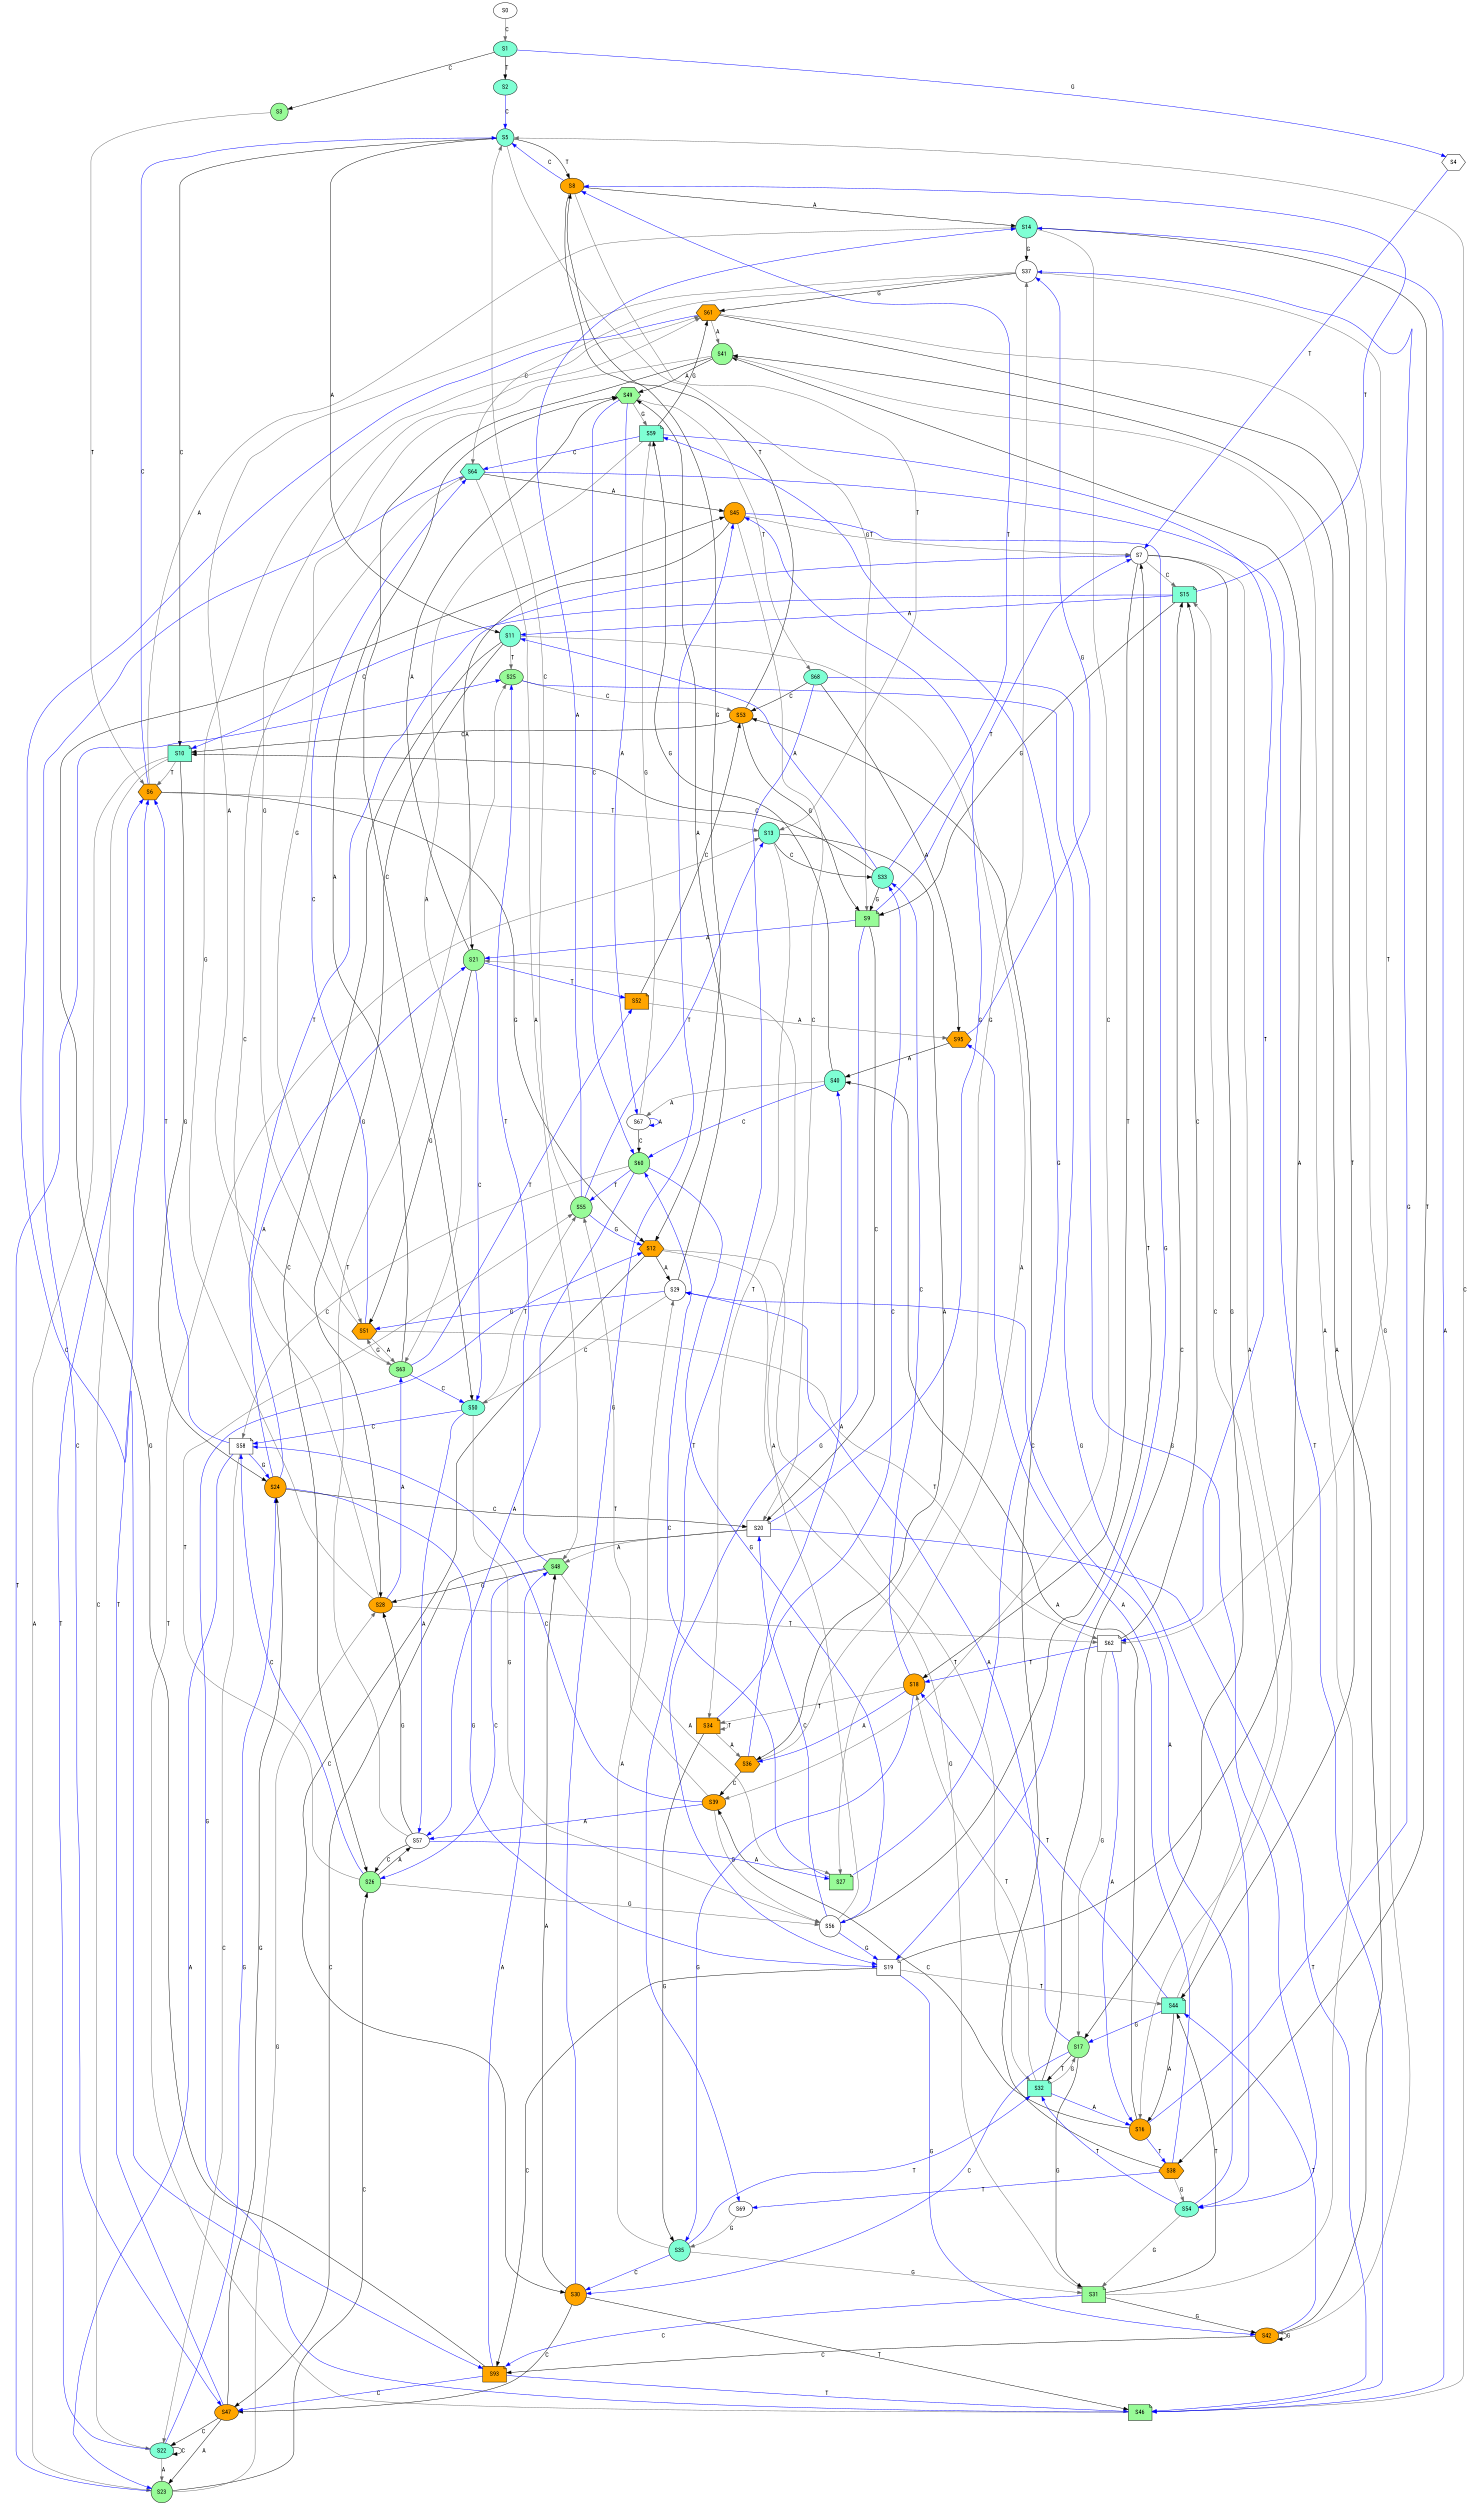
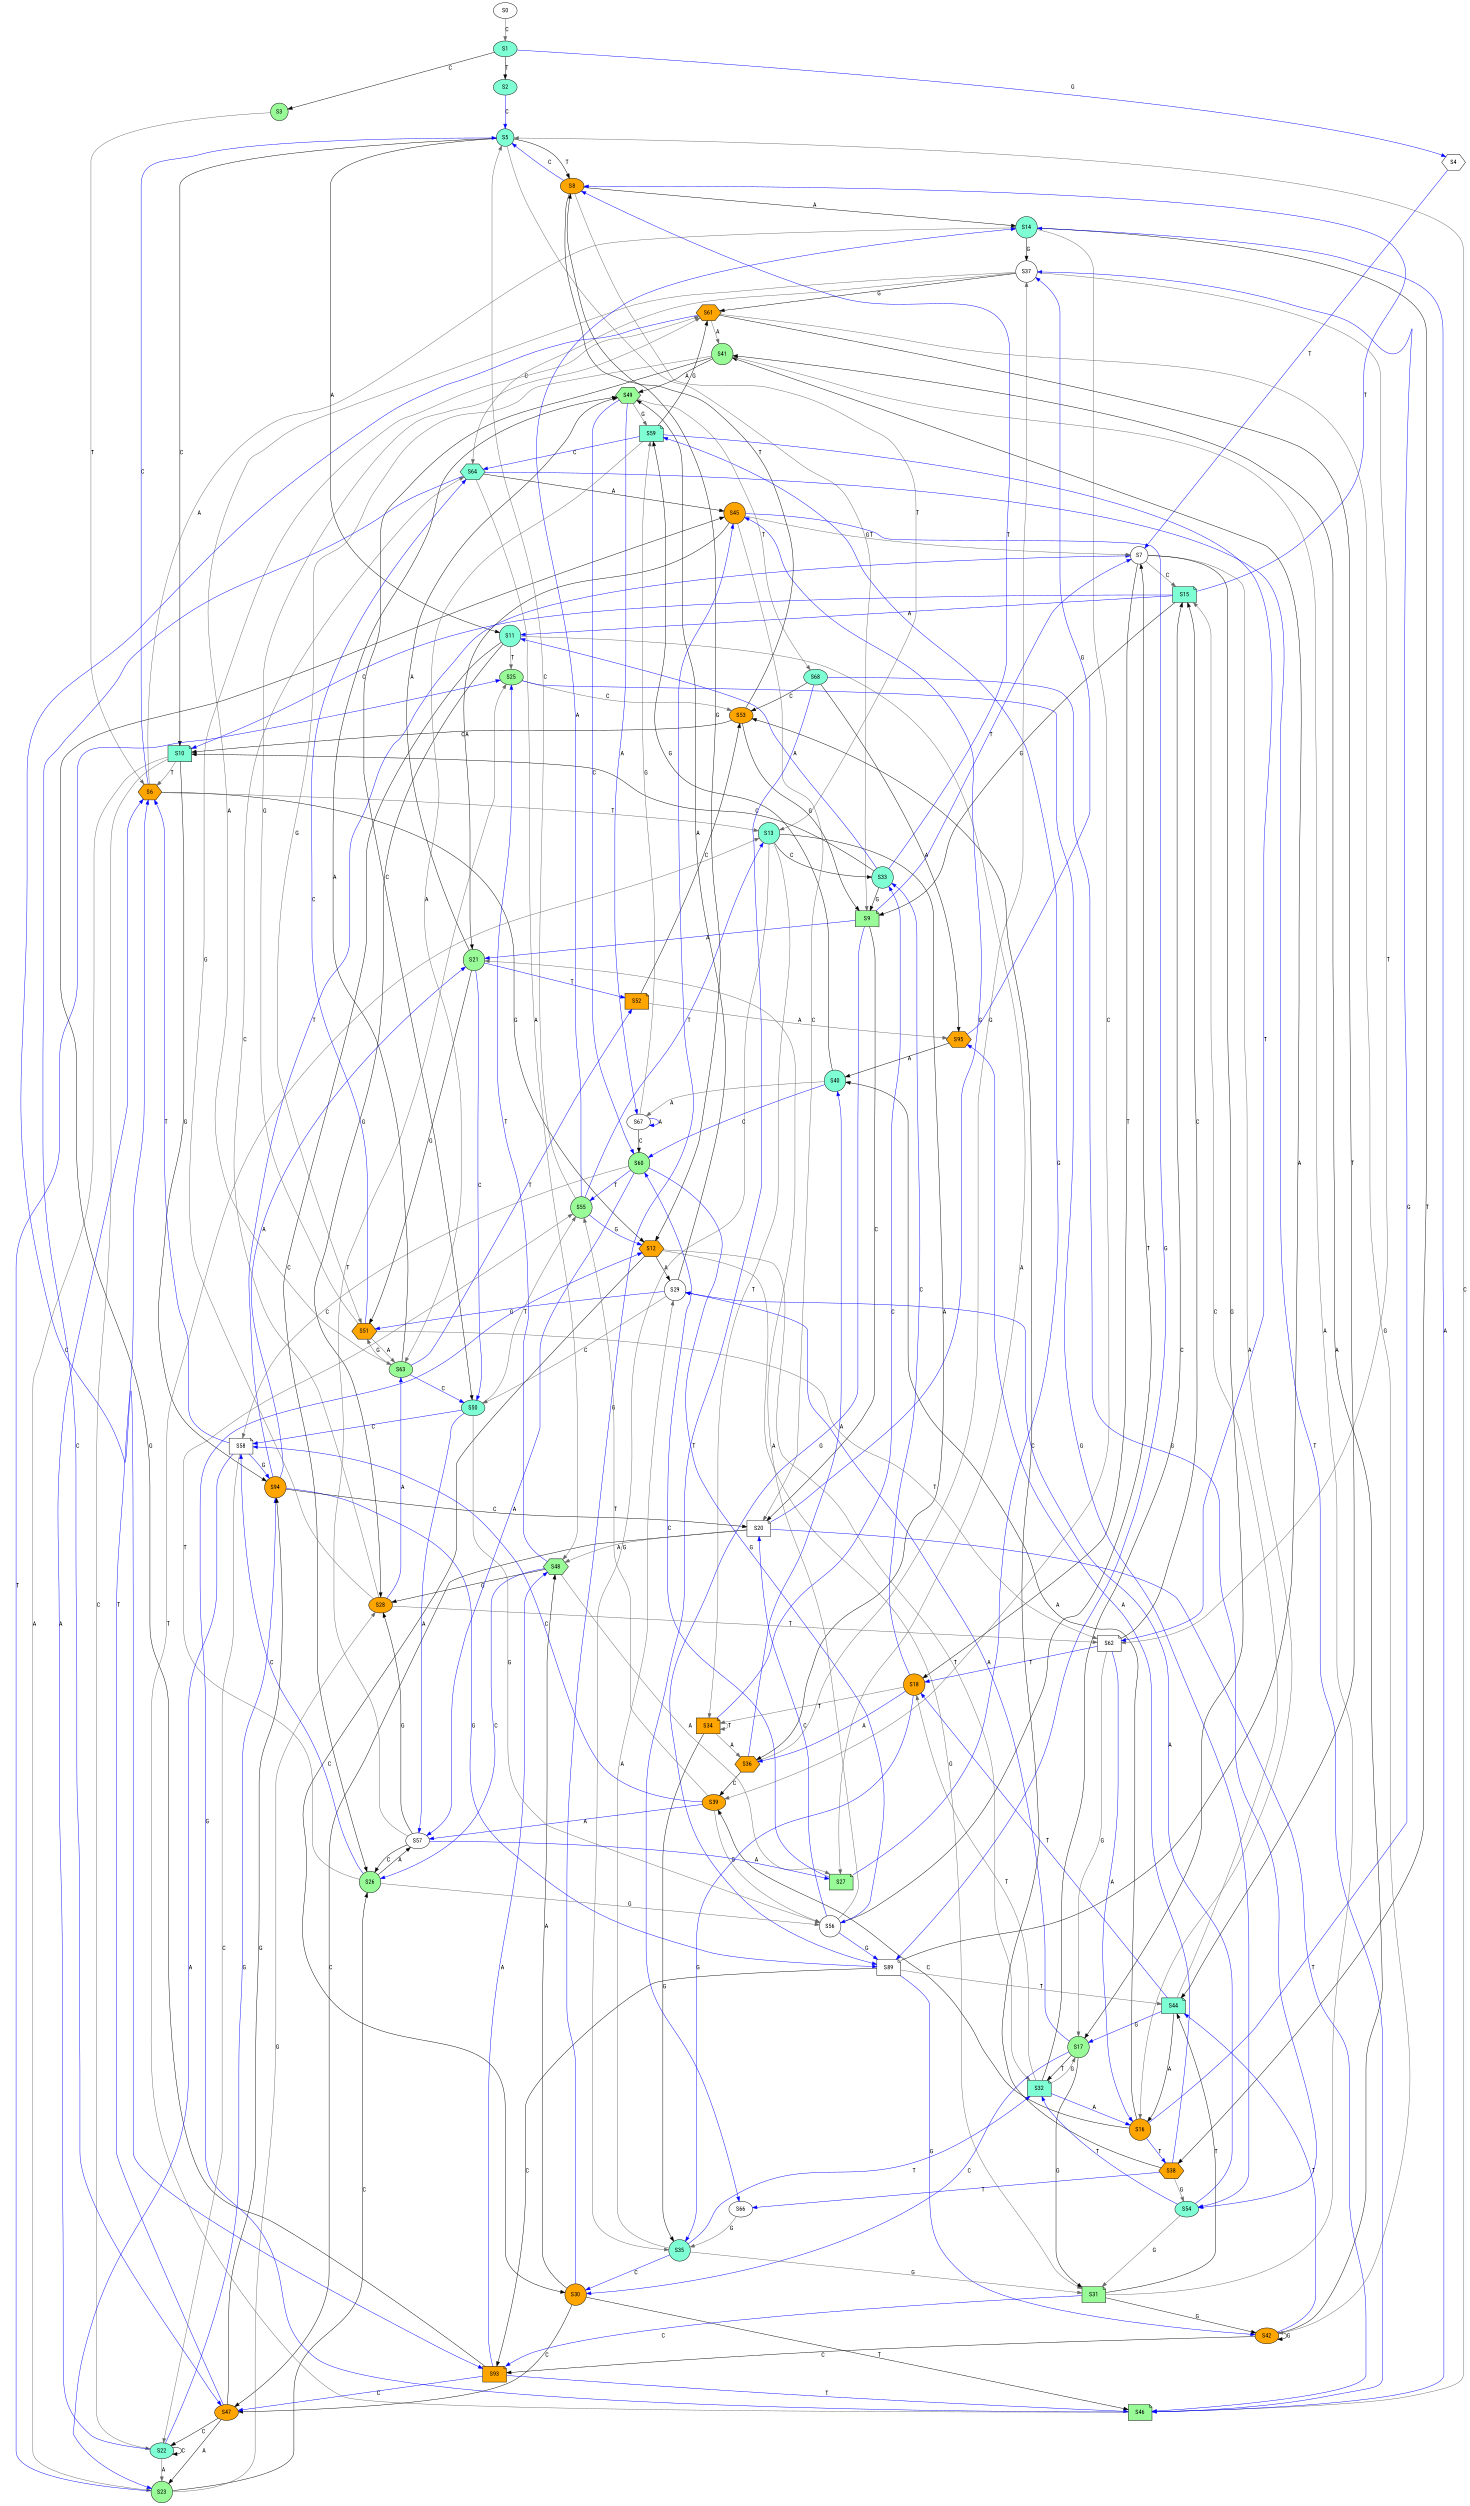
  strict digraph {
    fontname="Roboto Condensed"
    node [fillcolor=orange fontname="Roboto Condensed" shape=circle style=filled]
    edge [color=blue fontname="Roboto Condensed"]
    S0 [fillcolor=white shape=ellipse]
    S1 [fillcolor=aquamarine shape=ellipse]
    S2 [fillcolor=aquamarine shape=ellipse]
    S3 [fillcolor=palegreen]
    S4 [fillcolor=white shape=hexagon]
    S5 [fillcolor=aquamarine]
    S6 [shape=hexagon]
    S7 [fillcolor=white]
    S8 [shape=ellipse]
    S9 [fillcolor=palegreen shape=note]
    S10 [fillcolor=aquamarine shape=note]
    S11 [fillcolor=aquamarine]
    S12 [shape=hexagon]
    S13 [fillcolor=aquamarine]
    S14 [fillcolor=aquamarine]
    S15 [fillcolor=aquamarine shape=note]
    S16
    S17 [fillcolor=palegreen]
    S18
-   S19 [fillcolor=white shape=note]
+   S19 [fillcolor=white shape=note label=S89]
    S20 [fillcolor=white shape=note]
    S21 [fillcolor=palegreen]
    S22 [fillcolor=aquamarine shape=ellipse]
    S23 [fillcolor=palegreen]
-   S24
+   S24 [label=S94]
    S25 [fillcolor=palegreen shape=ellipse]
    S26 [fillcolor=palegreen]
    S27 [fillcolor=palegreen shape=note]
    S28 [shape=ellipse]
    S29 [fillcolor=white]
    S30
    S31 [fillcolor=palegreen shape=note]
    S32 [fillcolor=aquamarine shape=note]
    S33 [fillcolor=aquamarine]
    S34 [shape=note]
    S35 [fillcolor=aquamarine]
    S36 [shape=hexagon]
    S37 [fillcolor=white]
    S38 [shape=hexagon]
    S39 [shape=ellipse]
    S40 [fillcolor=aquamarine]
    S41 [fillcolor=palegreen]
    S42 [shape=ellipse]
    n44 [label=S93 shape=note]
    S44 [fillcolor=aquamarine shape=note]
    S45
    S46 [fillcolor=palegreen shape=note]
    S47 [shape=ellipse]
    S48 [fillcolor=palegreen shape=hexagon]
    S49 [fillcolor=palegreen shape=hexagon]
    S50 [fillcolor=aquamarine shape=ellipse]
    S51 [shape=hexagon]
    S52 [shape=note]
    S53 [shape=ellipse]
    S54 [fillcolor=aquamarine shape=ellipse]
    S55 [fillcolor=palegreen]
    S56 [fillcolor=white]
    S57 [fillcolor=white shape=ellipse]
    S58 [fillcolor=white shape=note]
    S59 [fillcolor=aquamarine shape=note]
    S60 [fillcolor=palegreen]
    S61 [shape=hexagon]
    S62 [fillcolor=white shape=note]
    S63 [fillcolor=palegreen shape=ellipse]
    S64 [fillcolor=aquamarine shape=hexagon]
    n66 [label=S95 shape=hexagon]
-   S66 [fillcolor=white shape=ellipse label=S69]
+   S66 [fillcolor=white shape=ellipse]
    S67 [fillcolor=white shape=ellipse]
    S68 [fillcolor=aquamarine shape=ellipse]
    S0 -> S1 [color=gray40 label=C]
    S1 -> S2 [color=black label=T]
    S1 -> S3 [color=black label=C]
    S1 -> S4 [label=G]
    S2 -> S5 [label=C]
    S3 -> S6 [color=gray40 label=T]
    S4 -> S7 [label=T]
    S5 -> S8 [color=black label=T]
    S5 -> S9 [color=gray40 label=G]
    S5 -> S10 [color=black label=C]
    S5 -> S11 [color=black label=A]
    S6 -> S5 [label=C]
    S6 -> S12 [color=black label=G]
    S6 -> S13 [color=gray40 label=T]
    S6 -> S14 [color=gray40 label=A]
    S7 -> S15 [color=gray40 label=C]
    S7 -> S16 [color=gray40 label=A]
    S7 -> S17 [color=black label=G]
    S7 -> S18 [color=black label=T]
    S8 -> S5 [label=C]
    S8 -> S12 [color=black label=G]
    S8 -> S13 [color=gray40 label=T]
    S8 -> S14 [color=black label=A]
    S9 -> S7 [label=T]
    S9 -> S19 [label=G]
    S9 -> S20 [color=black label=C]
    S9 -> S21 [label=A]
    S10 -> S6 [color=gray40 label=T]
    S10 -> S22 [color=gray40 label=C]
    S10 -> S23 [color=gray40 label=A]
    S10 -> S24 [color=black label=G]
    S11 -> S25 [color=gray40 label=T]
    S11 -> S26 [color=black label=C]
    S11 -> S27 [color=gray40 label=A]
    S11 -> S28 [color=black label=G]
    S12 -> S29 [color=black label=A]
    S12 -> S30 [color=black label=C]
    S12 -> S31 [color=gray40 label=G]
    S12 -> S32 [color=gray40 label=T]
    S13 -> S33 [color=black label=C]
    S13 -> S34 [color=gray40 label=T]
+   S13 -> S35 [color=gray40 label=G]
    S13 -> S36 [color=black label=A]
    S14 -> S37 [color=black label=G]
    S14 -> S38 [color=black label=T]
    S14 -> S39 [color=gray40 label=C]
    S15 -> S8 [label=T]
    S15 -> S9 [color=black label=G]
    S15 -> S10 [label=C]
    S15 -> S11 [label=A]
    S16 -> S37 [label=G]
    S16 -> S38 [label=T]
    S16 -> S39 [color=black label=C]
    S16 -> S40 [color=black label=A]
    S17 -> S29 [label=A]
    S17 -> S30 [label=C]
    S17 -> S31 [color=black label=G]
    S17 -> S32 [color=black label=T]
    S18 -> S33 [label=C]
    S18 -> S34 [color=gray40 label=T]
    S18 -> S35 [label=G]
    S18 -> S36 [label=A]
    S19 -> S41 [color=black label=A]
    S19 -> S42 [label=G]
    S19 -> n44 [color=black label=C]
    S19 -> S44 [color=gray40 label=T]
    S20 -> S45 [label=G]
    S20 -> S46 [label=T]
    S20 -> S47 [color=black label=C]
    S20 -> S48 [color=gray40 label=A]
    S21 -> S49 [color=black label=A]
    S21 -> S50 [label=C]
    S21 -> S51 [color=black label=G]
    S21 -> S52 [label=T]
-   S22 -> S6 [label=T]
+   S22 -> S6 [label=A]
    S22 -> S22 [color=black label=C]
    S22 -> S23 [color=gray40 label=A]
    S22 -> S24 [label=G]
    S23 -> S25 [label=T]
    S23 -> S26 [color=black label=C]
    S23 -> S28 [color=gray40 label=G]
    S24 -> S7 [label=T]
    S24 -> S19 [label=G]
    S24 -> S20 [color=black label=C]
    S24 -> S21 [label=A]
    S25 -> S53 [color=gray40 label=C]
    S25 -> S54 [label=G]
    S26 -> S55 [color=gray40 label=T]
    S26 -> S56 [color=gray40 label=G]
    S26 -> S57 [color=black label=A]
    S26 -> S58 [label=C]
    S27 -> S59 [label=G]
    S27 -> S60 [label=C]
    S28 -> S61 [color=gray40 label=G]
    S28 -> S62 [color=gray40 label=T]
    S28 -> S63 [label=A]
    S28 -> S64 [color=gray40 label=C]
    S29 -> S49 [color=black label=A]
    S29 -> S50 [color=gray40 label=C]
    S29 -> S51 [label=G]
    S30 -> S45 [label=G]
    S30 -> S46 [color=black label=T]
    S30 -> S47 [color=black label=C]
    S30 -> S48 [color=black label=A]
    S31 -> S41 [color=gray40 label=A]
    S31 -> S42 [color=black label=G]
    S31 -> n44 [label=C]
    S31 -> S44 [color=black label=T]
    S32 -> S15 [color=black label=C]
    S32 -> S16 [label=A]
    S32 -> S17 [color=gray40 label=G]
    S32 -> S18 [color=gray40 label=T]
    S33 -> S8 [label=T]
    S33 -> S9 [color=black label=G]
    S33 -> S10 [color=black label=C]
    S33 -> S11 [label=A]
    S34 -> S33 [label=C]
    S34 -> S34 [color=gray40 label=T]
    S34 -> S35 [color=black label=G]
    S34 -> S36 [color=gray40 label=A]
    S35 -> S29 [color=gray40 label=A]
    S35 -> S30 [label=C]
    S35 -> S31 [color=gray40 label=G]
    S35 -> S32 [label=T]
    S36 -> S37 [color=gray40 label=G]
    S36 -> S39 [color=black label=C]
    S36 -> S40 [label=A]
    S37 -> S61 [color=black label=G]
    S37 -> S62 [color=gray40 label=T]
    S37 -> S63 [color=gray40 label=A]
    S37 -> S64 [color=gray40 label=C]
    S38 -> S53 [color=black label=C]
    S38 -> S54 [color=gray40 label=G]
    S38 -> n66 [label=A]
    S38 -> S66 [label=T]
    S39 -> S55 [color=gray40 label=T]
    S39 -> S56 [color=gray40 label=G]
    S39 -> S57 [label=A]
    S39 -> S58 [label=C]
    S40 -> S59 [color=black label=G]
    S40 -> S60 [label=C]
    S40 -> S67 [color=gray40 label=A]
    S41 -> S49 [color=black label=A]
    S41 -> S50 [color=black label=C]
    S41 -> S51 [color=gray40 label=G]
    S42 -> S41 [color=black label=A]
    S42 -> S42 [color=black label=G]
    S42 -> n44 [color=black label=C]
    S42 -> S44 [label=T]
    n44 -> S45 [color=black label=G]
    n44 -> S46 [label=T]
    n44 -> S47 [label=C]
    n44 -> S48 [label=A]
    S44 -> S15 [color=gray40 label=C]
    S44 -> S16 [color=black label=A]
    S44 -> S17 [label=G]
    S44 -> S18 [label=T]
    S45 -> S7 [color=gray40 label=T]
    S45 -> S19 [label=G]
    S45 -> S20 [color=gray40 label=C]
    S45 -> S21 [color=black label=A]
    S46 -> S5 [color=gray40 label=C]
    S46 -> S12 [label=G]
    S46 -> S13 [color=gray40 label=T]
    S46 -> S14 [label=A]
    S47 -> S6 [label=T]
    S47 -> S22 [color=black label=C]
    S47 -> S23 [color=black label=A]
    S47 -> S24 [color=black label=G]
    S48 -> S25 [label=T]
    S48 -> S26 [label=C]
    S48 -> S27 [color=gray40 label=A]
    S48 -> S28 [color=black label=G]
    S49 -> S59 [color=gray40 label=G]
    S49 -> S60 [label=C]
    S49 -> S67 [label=A]
    S49 -> S68 [color=gray40 label=T]
    S50 -> S55 [color=gray40 label=T]
    S50 -> S56 [color=gray40 label=G]
    S50 -> S57 [label=A]
    S50 -> S58 [label=C]
    S51 -> S61 [color=gray40 label=G]
    S51 -> S62 [color=gray40 label=T]
    S51 -> S63 [color=gray40 label=A]
    S51 -> S64 [label=C]
    S52 -> S53 [color=black label=C]
    S52 -> n66 [color=gray40 label=A]
    S53 -> S8 [color=black label=T]
    S53 -> S9 [color=black label=G]
    S53 -> S10 [color=black label=C]
    S54 -> S29 [label=A]
    S54 -> S31 [color=gray40 label=G]
    S54 -> S32 [label=T]
    S55 -> S5 [color=gray40 label=C]
    S55 -> S12 [label=G]
    S55 -> S13 [label=T]
    S55 -> S14 [label=A]
    S56 -> S7 [color=black label=T]
    S56 -> S19 [label=G]
    S56 -> S20 [label=C]
    S56 -> S21 [color=gray40 label=A]
    S57 -> S25 [color=gray40 label=T]
    S57 -> S26 [color=black label=C]
    S57 -> S27 [label=A]
    S57 -> S28 [color=black label=G]
    S58 -> S6 [label=T]
    S58 -> S22 [color=gray40 label=C]
    S58 -> S23 [label=A]
    S58 -> S24 [label=G]
    S59 -> S61 [color=black label=G]
    S59 -> S62 [label=T]
    S59 -> S63 [color=gray40 label=A]
    S59 -> S64 [label=C]
    S60 -> S55 [label=T]
    S60 -> S56 [label=G]
    S60 -> S57 [label=A]
    S60 -> S58 [color=gray40 label=C]
    S61 -> S41 [color=gray40 label=A]
    S61 -> S42 [color=gray40 label=G]
    S61 -> n44 [label=C]
    S61 -> S44 [color=black label=T]
    S62 -> S15 [color=black label=C]
    S62 -> S16 [label=A]
    S62 -> S17 [color=gray40 label=G]
    S62 -> S18 [label=T]
    S63 -> S49 [color=black label=A]
    S63 -> S50 [label=C]
    S63 -> S51 [color=gray40 label=G]
    S63 -> S52 [label=T]
    S64 -> S45 [color=black label=A]
    S64 -> S46 [label=T]
    S64 -> S47 [label=C]
    S64 -> S48 [color=gray40 label=A]
    n66 -> S37 [label=G]
    n66 -> S40 [color=black label=A]
    S66 -> S35 [color=gray40 label=G]
    S67 -> S59 [color=gray40 label=G]
    S67 -> S60 [color=black label=C]
    S67 -> S67 [label=A]
    S68 -> S53 [color=black label=C]
    S68 -> S54 [label=G]
    S68 -> n66 [color=black label=A]
    S68 -> S66 [label=T]
  }
